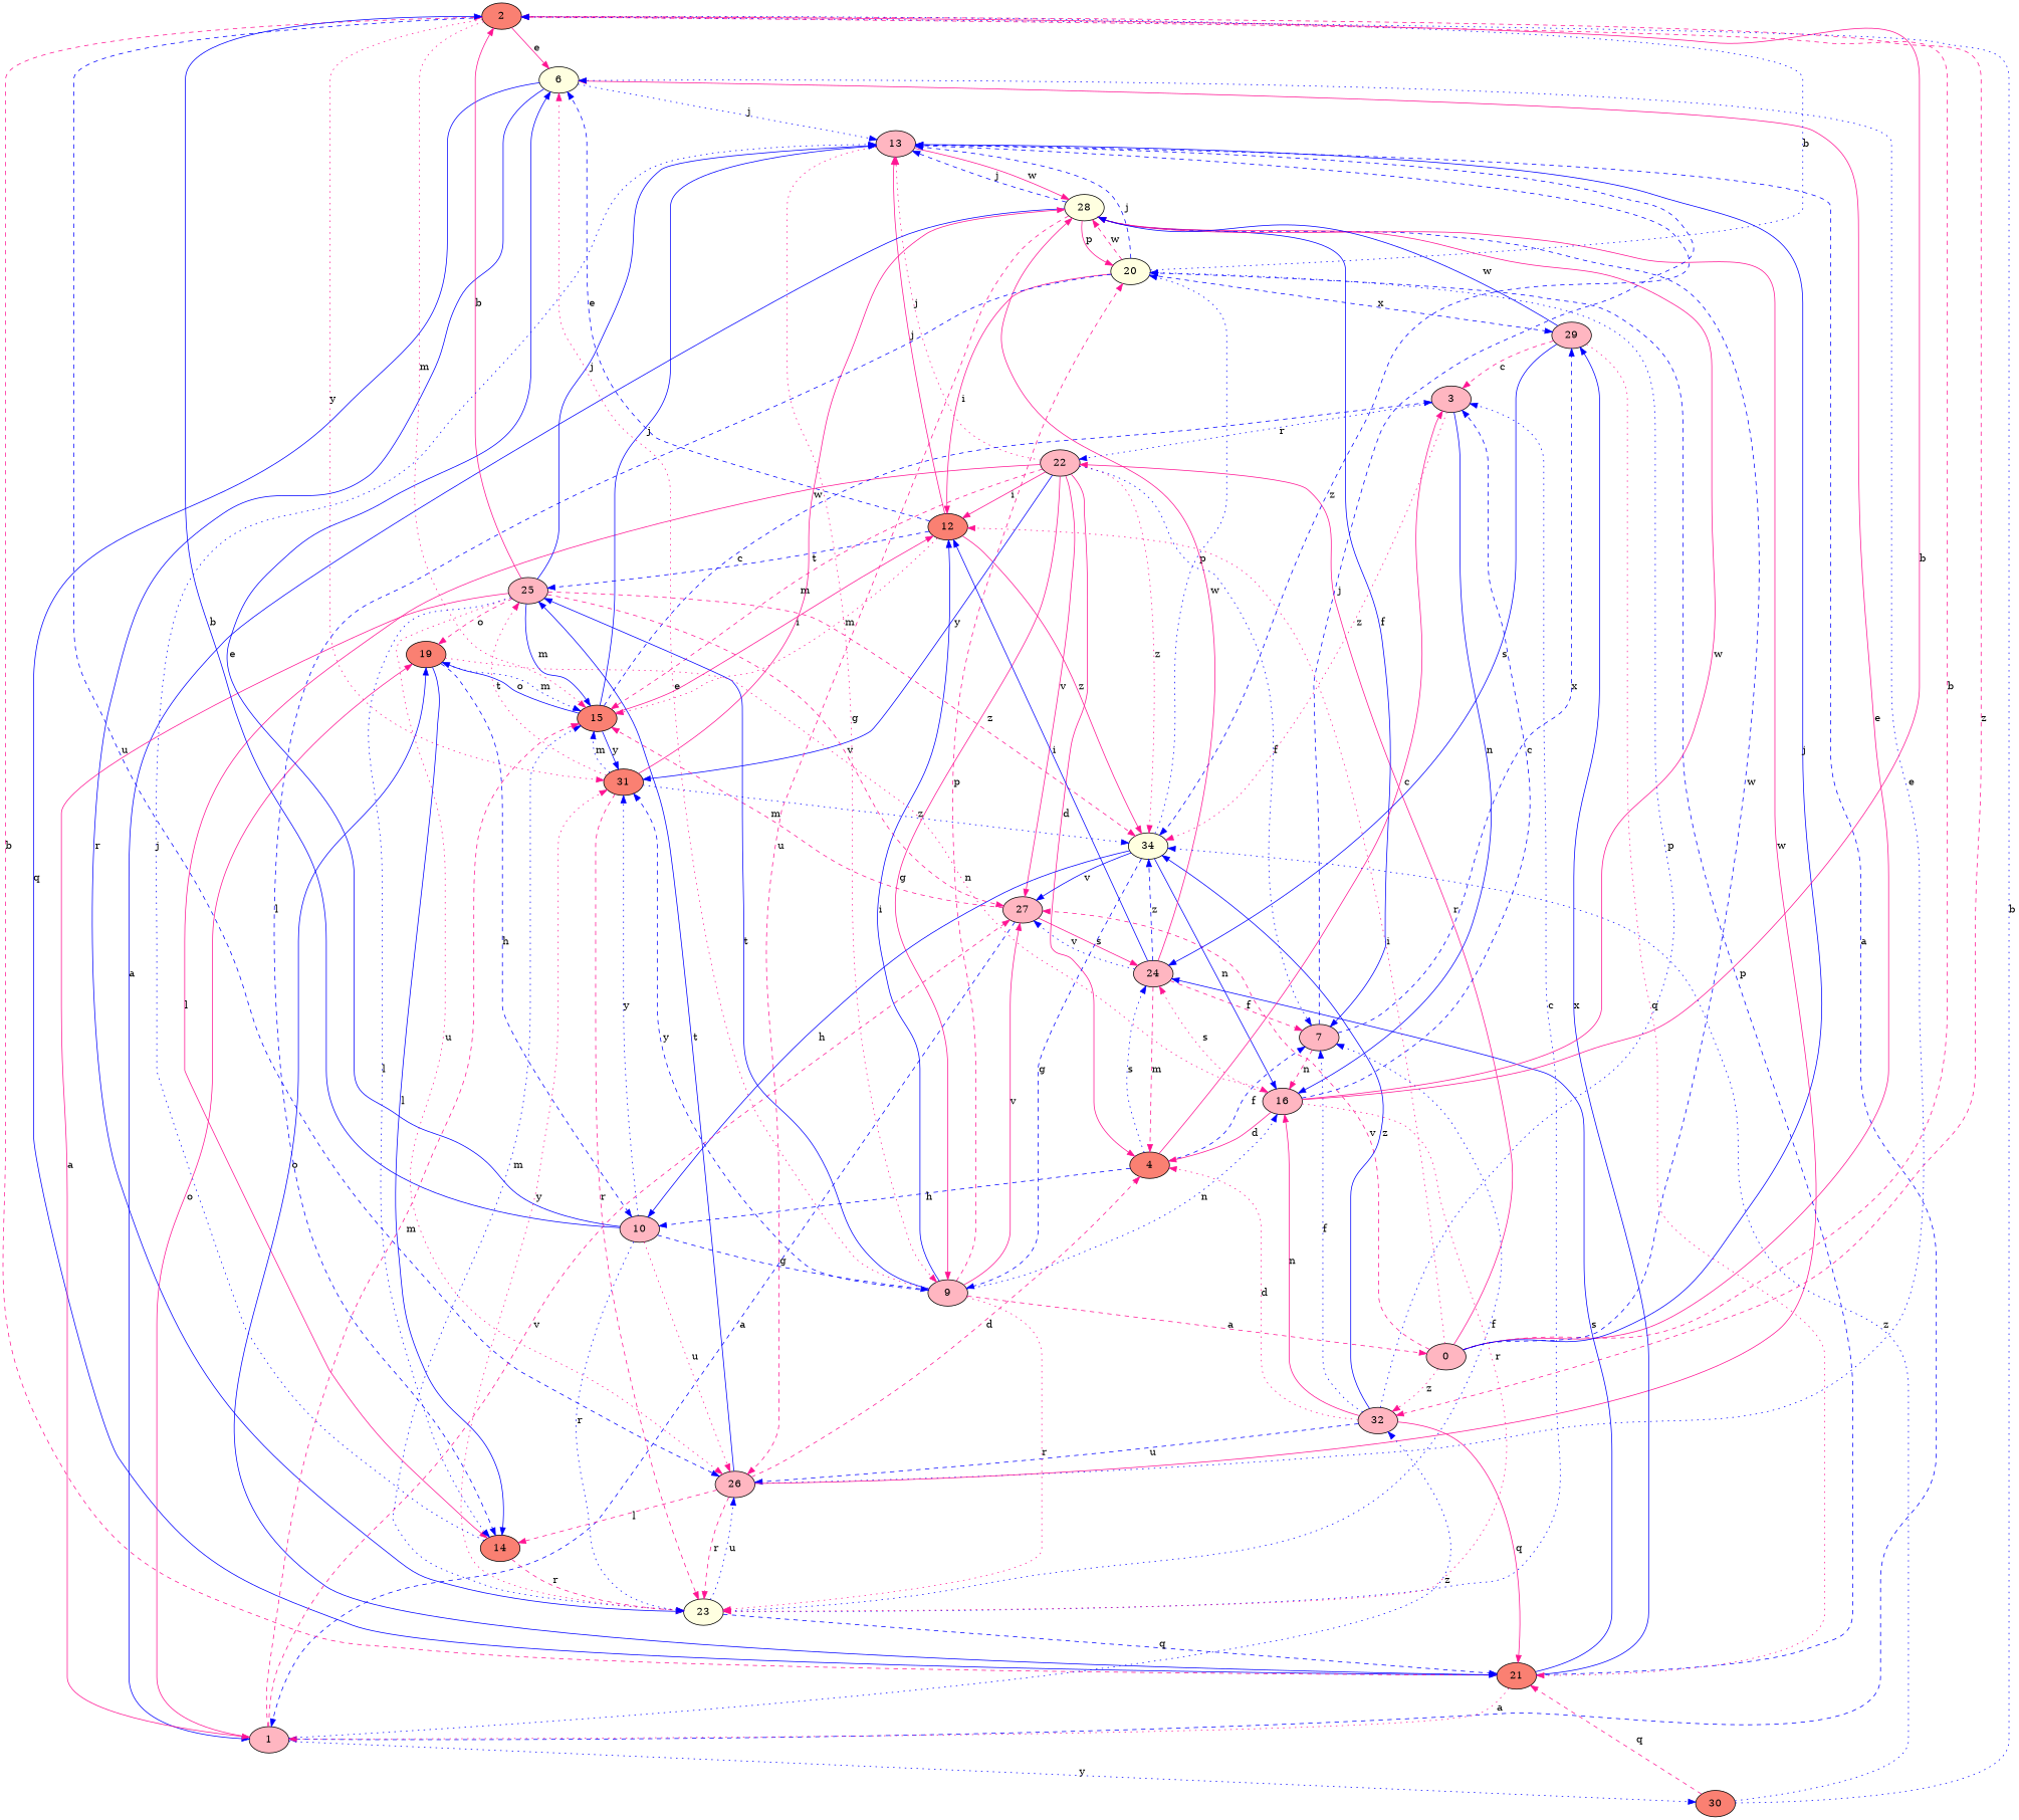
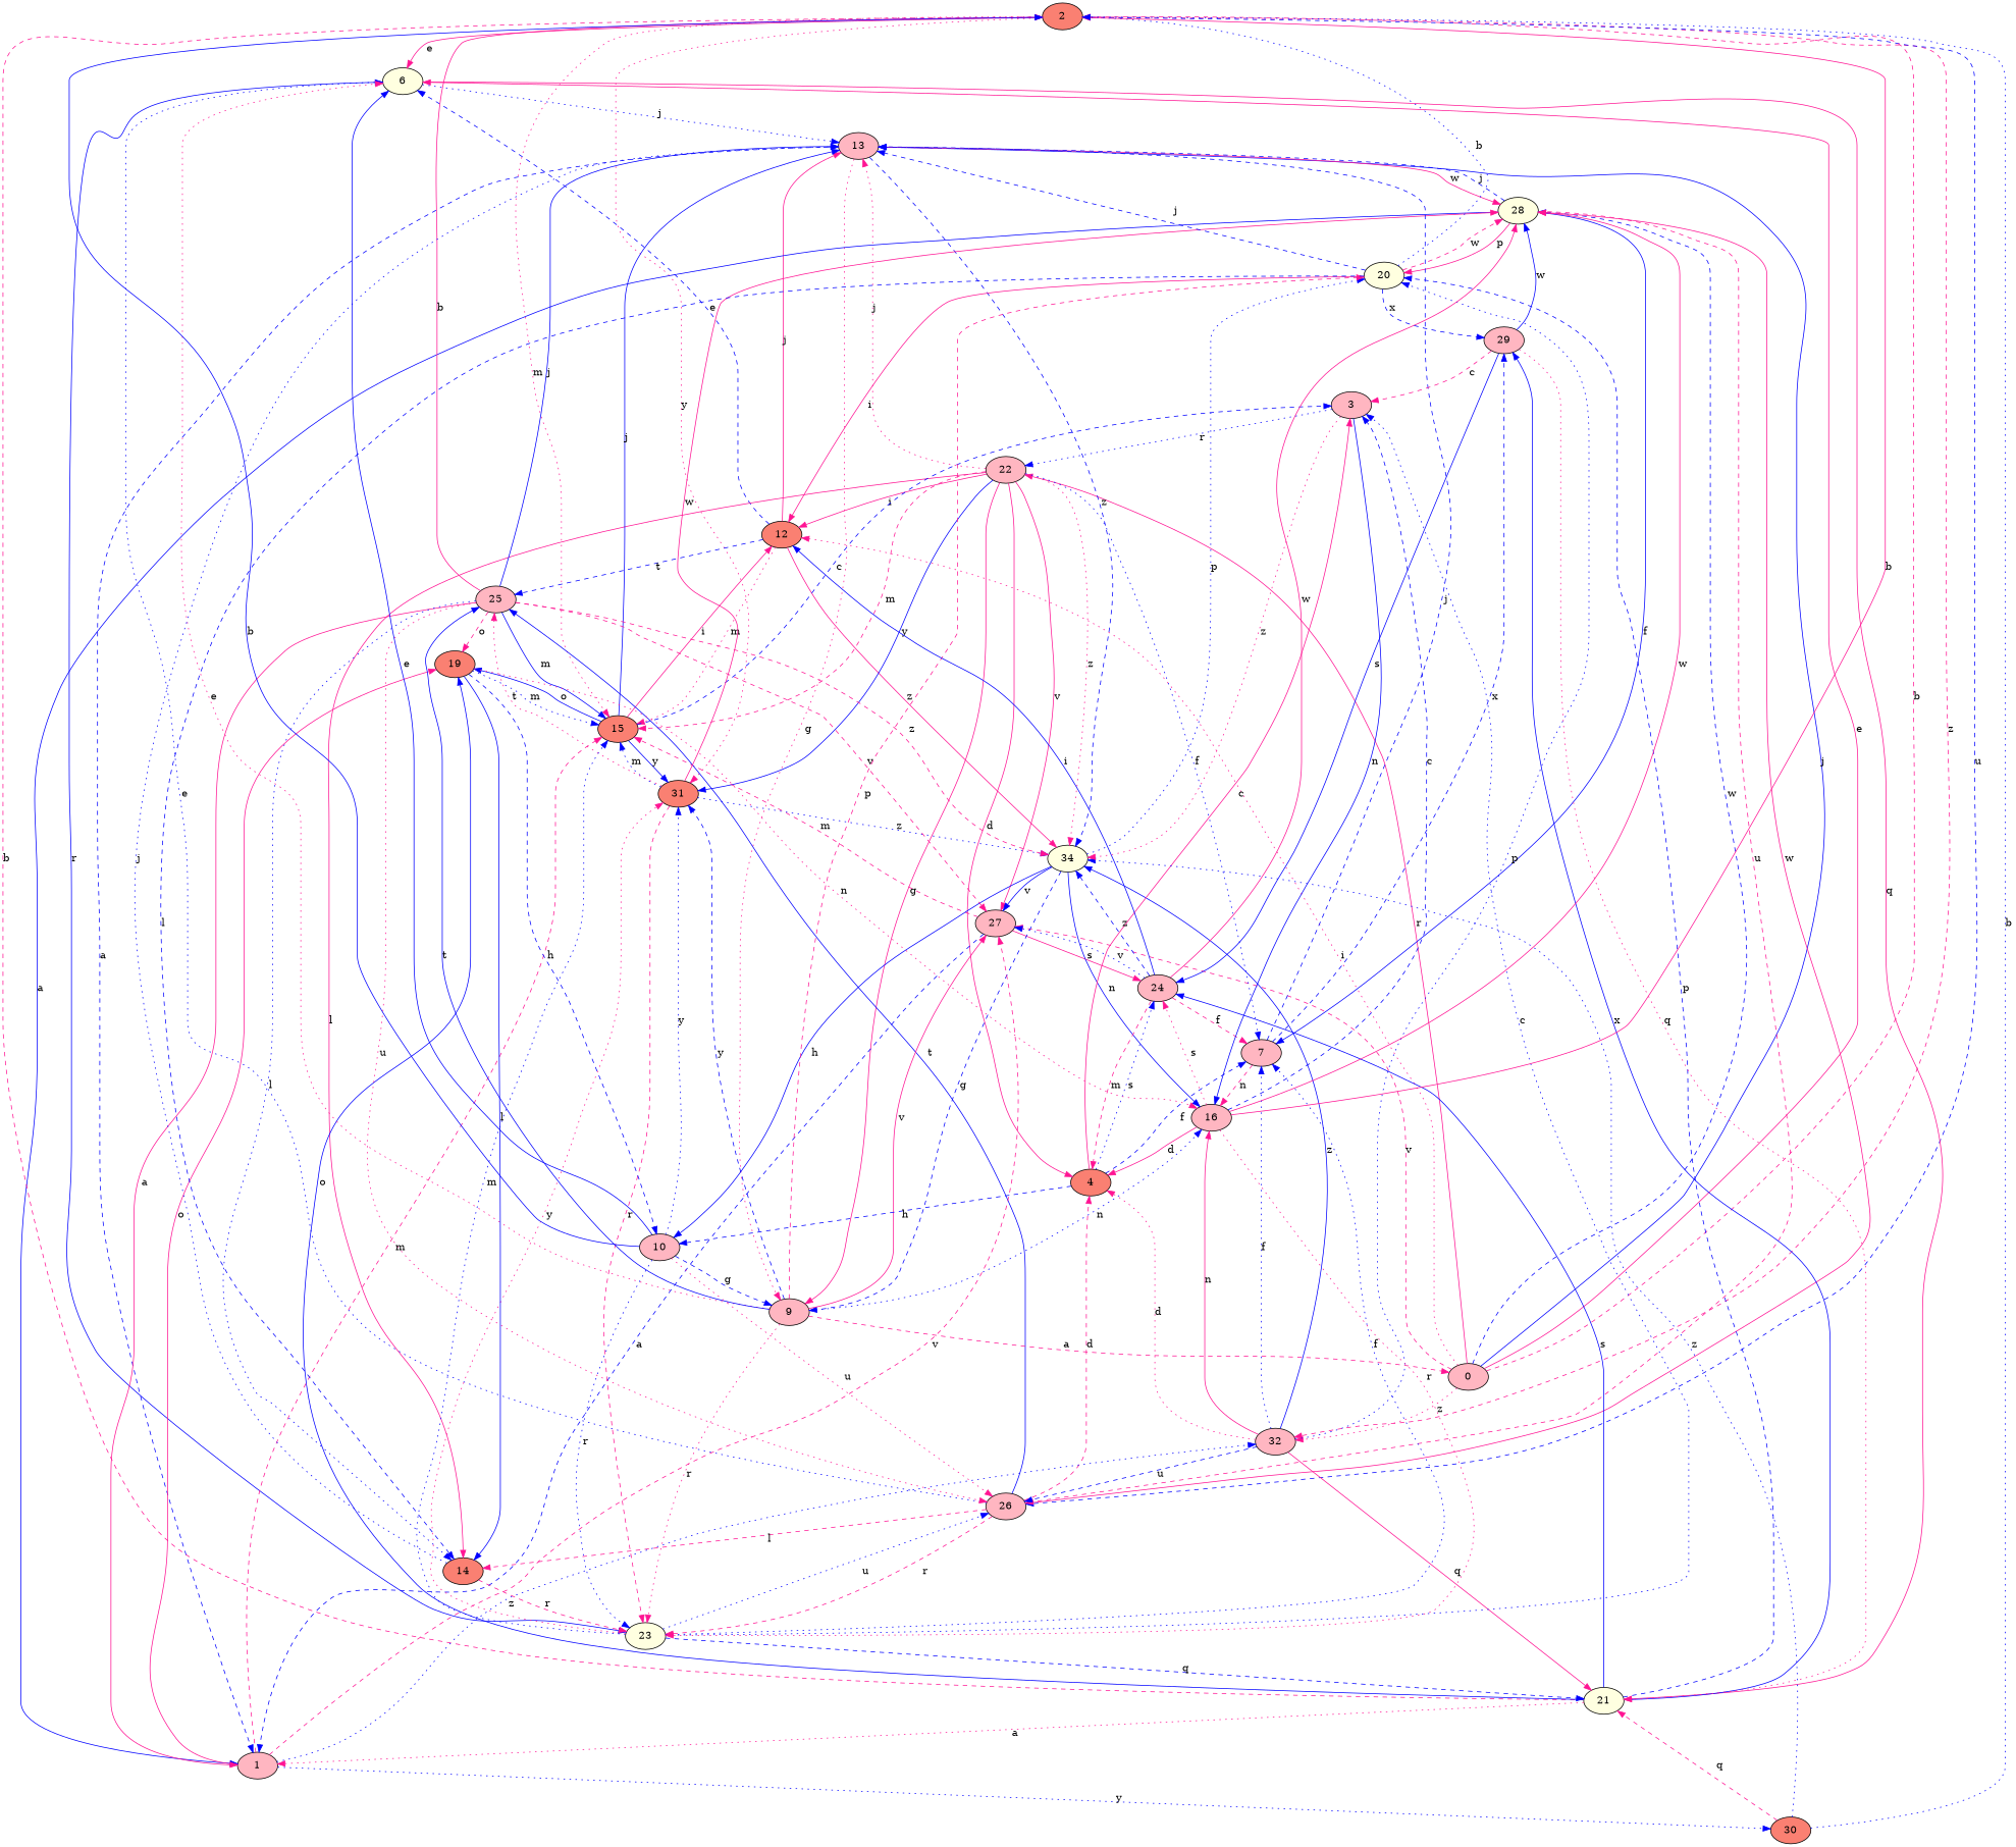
  strict digraph {
    node [fillcolor=lightpink style=filled]
    edge [color=blue style=solid]
    2 [fillcolor=salmon]
    0
    6 [fillcolor=lightyellow]
    12 [fillcolor=salmon]
    13
    22
    27
    28 [fillcolor=lightyellow]
    32
    15 [fillcolor=salmon]
    26
    31 [fillcolor=salmon]
-   21 [fillcolor=salmon]
+   21 [fillcolor=lightyellow]
    23 [fillcolor=lightyellow]
    34 [fillcolor=lightyellow]
    25
    1
    9
    4 [fillcolor=salmon]
    7
    14 [fillcolor=salmon]
    24
    20 [fillcolor=lightyellow]
    16
    19 [fillcolor=salmon]
    30 [fillcolor=salmon]
    3
    10
    29
    2 -> 6 [color=deeppink label=e]
    2 -> 32 [color=deeppink label=z style=dashed]
    2 -> 15 [color=deeppink label=m style=dotted]
    2 -> 26 [label=u style=dashed]
    2 -> 31 [color=deeppink label=y style=dotted]
    0 -> 2 [color=deeppink label=b style=dashed]
    0 -> 6 [color=deeppink label=e]
    0 -> 12 [color=deeppink label=i style=dotted]
    0 -> 13 [label=j]
    0 -> 22 [color=deeppink label=r]
    0 -> 27 [color=deeppink label=v style=dashed]
    0 -> 28 [label=w style=dashed]
    0 -> 32 [color=deeppink label=z style=dotted]
    6 -> 13 [label=j style=dotted]
-   6 -> 21 [label=q]
+   6 -> 21 [color=deeppink label=q]
    6 -> 23 [label=r]
    12 -> 6 [label=e style=dashed]
    12 -> 13 [color=deeppink label=j]
    12 -> 15 [color=deeppink label=m style=dotted]
    12 -> 34 [color=deeppink label=z]
    12 -> 25 [label=t style=dashed]
    13 -> 28 [color=deeppink label=w]
    13 -> 34 [label=z style=dashed]
    13 -> 1 [label=a style=dashed]
    13 -> 9 [color=deeppink label=g style=dotted]
    22 -> 12 [color=deeppink label=i]
    22 -> 13 [color=deeppink label=j style=dotted]
    22 -> 27 [color=deeppink label=v]
    22 -> 15 [color=deeppink label=m style=dashed]
    22 -> 31 [label=y]
    22 -> 34 [color=deeppink label=z style=dotted]
    22 -> 9 [color=deeppink label=g]
    22 -> 4 [color=deeppink label=d]
    22 -> 7 [label=f style=dotted]
    22 -> 14 [color=deeppink label=l]
    27 -> 15 [color=deeppink label=m style=dashed]
    27 -> 1 [label=a style=dashed]
    27 -> 24 [color=deeppink label=s]
    28 -> 13 [label=j style=dashed]
    28 -> 26 [color=deeppink label=u style=dashed]
    28 -> 1 [label=a]
    28 -> 7 [label=f]
    28 -> 20 [color=deeppink label=p]
    32 -> 26 [label=u style=dashed]
    32 -> 21 [color=deeppink label=q]
    32 -> 34 [label=z]
    32 -> 4 [color=deeppink label=d style=dotted]
    32 -> 7 [label=f style=dotted]
    32 -> 20 [label=p style=dotted]
    32 -> 16 [color=deeppink label=n]
    15 -> 12 [color=deeppink label=i]
    15 -> 13 [label=j]
    15 -> 31 [label=y]
    15 -> 19 [label=o]
    15 -> 3 [label=c style=dashed]
    26 -> 6 [label=e style=dotted]
    26 -> 28 [color=deeppink label=w]
    26 -> 23 [color=deeppink label=r style=dashed]
    26 -> 25 [label=t]
    26 -> 4 [color=deeppink label=d style=dashed]
    26 -> 14 [color=deeppink label=l style=dashed]
    31 -> 28 [color=deeppink label=w]
    31 -> 15 [label=m style=dotted]
    31 -> 23 [color=deeppink label=r style=dashed]
    31 -> 34 [label=z style=dotted]
    31 -> 25 [color=deeppink label=t style=dotted]
    21 -> 2 [color=deeppink label=b style=dashed]
    21 -> 1 [color=deeppink label=a style=dotted]
    21 -> 24 [label=s]
    21 -> 20 [label=p style=dashed]
    21 -> 19 [label=o]
    21 -> 29 [label=x]
    23 -> 15 [label=m style=dotted]
    23 -> 26 [label=u style=dotted]
    23 -> 31 [color=deeppink label=y style=dotted]
    23 -> 21 [label=q style=dashed]
    23 -> 7 [label=f style=dotted]
    23 -> 3 [label=c style=dotted]
    34 -> 27 [label=v]
    34 -> 9 [label=g style=dashed]
    34 -> 20 [label=p style=dotted]
    34 -> 16 [label=n]
    34 -> 10 [label=h]
    25 -> 2 [color=deeppink label=b]
    25 -> 13 [label=j]
    25 -> 27 [color=deeppink label=v style=dashed]
    25 -> 15 [label=m]
    25 -> 26 [color=deeppink label=u style=dotted]
    25 -> 34 [color=deeppink label=z style=dashed]
    25 -> 1 [color=deeppink label=a]
    25 -> 14 [label=l style=dotted]
    25 -> 19 [color=deeppink label=o style=dashed]
    1 -> 27 [color=deeppink label=v style=dashed]
    1 -> 32 [label=z style=dotted]
    1 -> 15 [color=deeppink label=m style=dashed]
    1 -> 19 [color=deeppink label=o]
    1 -> 30 [label=y style=dotted]
    9 -> 0 [color=deeppink label=a style=dashed]
    9 -> 6 [color=deeppink label=e style=dotted]
-   9 -> 12 [label=i]
    9 -> 27 [color=deeppink label=v]
    9 -> 31 [label=y style=dashed]
    9 -> 23 [color=deeppink label=r style=dotted]
    9 -> 25 [label=t]
    9 -> 20 [color=deeppink label=p style=dashed]
    9 -> 16 [label=n style=dotted]
    4 -> 7 [label=f style=dashed]
    4 -> 24 [label=s style=dotted]
    4 -> 3 [color=deeppink label=c]
    4 -> 10 [label=h style=dashed]
    7 -> 13 [label=j style=dashed]
    7 -> 16 [color=deeppink label=n style=dashed]
    7 -> 29 [label=x style=dashed]
    14 -> 13 [label=j style=dotted]
    14 -> 23 [color=deeppink label=r style=dashed]
    24 -> 12 [label=i]
    24 -> 27 [label=v style=dotted]
    24 -> 28 [color=deeppink label=w]
    24 -> 34 [label=z style=dashed]
    24 -> 4 [color=deeppink label=m style=dashed]
    24 -> 7 [color=deeppink label=f style=dashed]
    20 -> 2 [label=b style=dotted]
    20 -> 12 [color=deeppink label=i]
    20 -> 13 [label=j style=dashed]
    20 -> 28 [color=deeppink label=w style=dashed]
    20 -> 14 [label=l style=dashed]
    20 -> 29 [label=x style=dashed]
    16 -> 2 [color=deeppink label=b]
    16 -> 28 [color=deeppink label=w]
    16 -> 23 [color=deeppink label=r style=dotted]
    16 -> 4 [color=deeppink label=d]
    16 -> 24 [color=deeppink label=s style=dotted]
    16 -> 3 [label=c style=dashed]
    19 -> 15 [label=m style=dotted]
    19 -> 14 [label=l]
    19 -> 16 [color=deeppink label=n style=dotted]
    19 -> 10 [label=h style=dashed]
    30 -> 2 [label=b style=dotted]
    30 -> 21 [color=deeppink label=q style=dashed]
    30 -> 34 [label=z style=dotted]
    3 -> 22 [label=r style=dotted]
    3 -> 34 [color=deeppink label=z style=dotted]
    3 -> 16 [label=n]
    10 -> 2 [label=b]
    10 -> 6 [label=e]
    10 -> 26 [color=deeppink label=u style=dotted]
    10 -> 31 [label=y style=dotted]
    10 -> 23 [label=r style=dotted]
    10 -> 9 [label=g style=dashed]
    29 -> 28 [label=w]
    29 -> 21 [color=deeppink label=q style=dotted]
    29 -> 24 [label=s]
    29 -> 3 [color=deeppink label=c style=dashed]
  }
